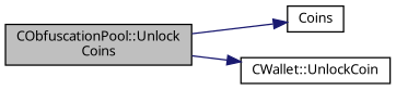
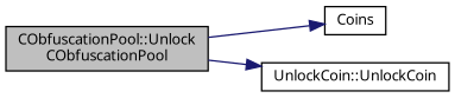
  digraph {
    fontname="Noto Sans"
    rankdir=LR
    node [color=black fillcolor=white fontname="Noto Sans" fontsize=10 shape=record style=filled]
    edge [color=midnightblue fontname="Noto Sans" fontsize=10 labelfontname=Helvetica labelfontsize=10 style=solid]
-   n1 [fillcolor=grey75 fontcolor=black height=0.2 label="CObfuscationPool::Unlock\lCoins" width=0.4]
+   n1 [fillcolor=grey75 fontcolor=black height=0.2 label="CObfuscationPool::Unlock\lCObfuscationPool" width=0.4]
    n2 [height=0.2 label=Coins width=0.4]
-   n3 [height=0.2 label="CWallet::UnlockCoin" width=0.4]
+   n3 [height=0.2 label="UnlockCoin::UnlockCoin" width=0.4]
    n1 -> n2
    n1 -> n3
  }
